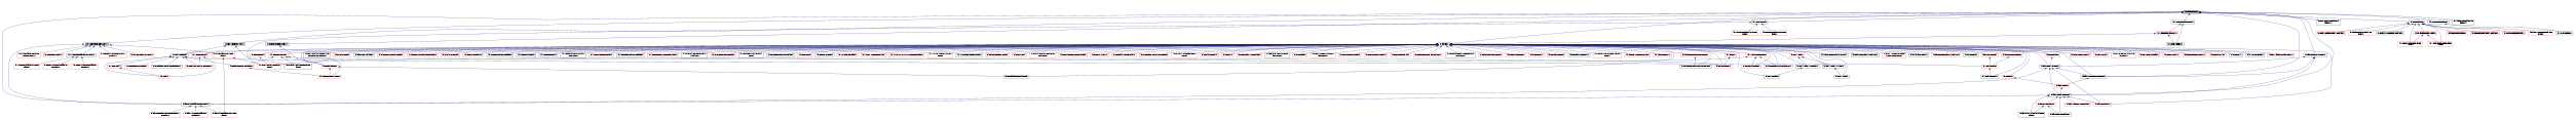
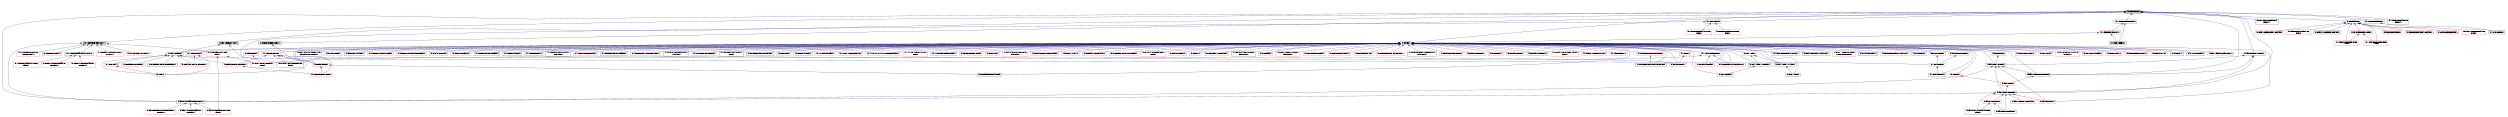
  digraph {
    node [color=red fillcolor=white fontname=Helvetica fontsize=10 shape=record style=filled]
    edge [color=midnightblue dir=back fontname=Helvetica fontsize=10 labelfontname=Helvetica labelfontsize=10 style=solid]
    n1 [color=black fillcolor=grey75 fontcolor=black height=0.2 label="itkLightObject.h" width=0.4]
    n2 [color=black height=0.2 label="itkCellInterfaceVisitor.h" width=0.4]
    n3 [color=black height=0.2 label="itkFFTWFFTImageFilterInit\lFactory.h" width=0.4]
    n4 [color=black height=0.2 label="itkFiniteDifferenceFunction.h" width=0.4]
    n5 [color=black height=0.2 label="itkGPUFiniteDifferenceFunction.h" width=0.4]
    n6 [color=black height=0.2 label="itkGPUContextManager.h" width=0.4]
    n7 [color=black height=0.2 label="itkGPUImageDataManager.h" width=0.4]
    n8 [color=black height=0.2 label="itkGPUKernelManager.h" width=0.4]
    n9 [color=black height=0.2 label="itkLabelObject.h" width=0.4]
    n10 [color=black height=0.2 label="itkMRCHeaderObject.h" width=0.4]
    n11 [color=black height=0.2 label="itkMetaDataObjectBase.h" width=0.4]
    n12 [color=black height=0.2 label="itkObject.h" width=0.4]
    n13 [color=black height=0.2 label="itkNarrowBand.h" width=0.4]
    n14 [color=black height=0.2 label="itkSpatialObjectProperty.h" width=0.4]
    n15 [color=black height=0.2 label="itkVnlFFTImageFilterInit\lFactory.h" width=0.4]
    n16 [color=black height=0.2 label="itkCellInterface.h" width=0.4]
    n17 [color=black height=0.2 label="itkSimplexMeshAdaptTopology\lFilter.h" width=0.4]
    n18 [color=black height=0.2 label="itkAnisotropicDiffusionFunction.h" width=0.4]
    n19 [height=0.2 label="itkCurvatureFlowFunction.h" width=0.4]
    n20 [height=0.2 label="itkFiniteDifferenceImage\lFilter.h" width=0.4]
    n21 [height=0.2 label="itkFiniteDifferenceSparse\lImageFunction.h" width=0.4]
    n22 [height=0.2 label="itkLevelSetFunction.h" width=0.4]
    n23 [height=0.2 label="itkPDEDeformableRegistration\lFunction.h" width=0.4]
    n24 [height=0.2 label="itkGPUFiniteDifferenceImage\lFilter.h" width=0.4]
    n25 [height=0.2 label="itkGPUAnisotropicDiffusion\lFunction.h" width=0.4]
    n26 [height=0.2 label="itkGPUPDEDeformableRegistration\lFunction.h" width=0.4]
    n27 [color=black height=0.2 label="itkGPUDataManager.h" width=0.4]
    n28 [height=0.2 label="itkGPUImage.h" width=0.4]
    n29 [height=0.2 label="itkGPUReduction.h" width=0.4]
    n30 [color=black height=0.2 label="itkGPUBinaryThresholdImage\lFilter.h" width=0.4]
    n31 [color=black height=0.2 label="itkGPUCastImageFilter.h" width=0.4]
    n32 [height=0.2 label="itkGPUFunctorBase.h" width=0.4]
    n33 [height=0.2 label="itkGPUImageToImageFilter.h" width=0.4]
    n34 [height=0.2 label="itkAttributeLabelObject.h" width=0.4]
    n35 [height=0.2 label="itkBinaryImageToLabelMap\lFilter.h" width=0.4]
    n36 [height=0.2 label="itkLabelImageToLabelMapFilter.h" width=0.4]
    n37 [height=0.2 label="itkLabelSelectionLabelMap\lFilter.h" width=0.4]
    n38 [color=black height=0.2 label="itkLabelUniqueLabelMapFilter.h" width=0.4]
    n39 [height=0.2 label="itkLevelSetSparseImage.h" width=0.4]
    n40 [height=0.2 label="itkMalcolmSparseLevelSet\lImage.h" width=0.4]
    n41 [height=0.2 label="itkWhitakerSparseLevelSet\lImage.h" width=0.4]
    n42 [height=0.2 label="itkShapeLabelObject.h" width=0.4]
    n43 [height=0.2 label="itkShapeRelabelLabelMapFilter.h" width=0.4]
    n44 [color=black height=0.2 label="itkMRCImageIO.h" width=0.4]
    n45 [color=black height=0.2 label="itkHDF5ImageIO.h" width=0.4]
    n46 [height=0.2 label="itkMetaDataDictionary.h" width=0.4]
    n47 [height=0.2 label="itkMetaSceneConverter.h" width=0.4]
    n48 [color=black height=0.2 label="itkMeshIOFactory.h" width=0.4]
    n49 [color=black height=0.2 label="itkArchetypeSeriesFileNames.h" width=0.4]
    n50 [color=black height=0.2 label="itkBSplineTransformInitializer.h" width=0.4]
    n51 [height=0.2 label="itkBinaryImageToLevelSet\lImageAdaptorBase.h" width=0.4]
    n52 [color=black height=0.2 label="itkBuildInformation.h" width=0.4]
    n53 [height=0.2 label="itkByteSwapper.h" width=0.4]
    n54 [height=0.2 label="itkCenteredTransformInitializer.h" width=0.4]
    n55 [color=black height=0.2 label="itkColorTable.h" width=0.4]
    n56 [height=0.2 label="itkColormapFunction.h" width=0.4]
    n57 [height=0.2 label="itkCommand.h" width=0.4]
    n58 [height=0.2 label="itkConvergenceMonitoring\lFunction.h" width=0.4]
    n59 [height=0.2 label="itkConvertPixelBuffer.h" width=0.4]
    n60 [height=0.2 label="itkCostFunction.h" width=0.4]
    n61 [height=0.2 label="itkCreateObjectFunction.h" width=0.4]
    n62 [height=0.2 label="itkDOMNode.h" width=0.4]
    n63 [color=black height=0.2 label="itkDOMNodeXMLReader.h" width=0.4]
    n64 [color=black height=0.2 label="itkDOMReader.h" width=0.4]
    n65 [color=black height=0.2 label="itkDOMNodeXMLWriter.h" width=0.4]
    n66 [color=black height=0.2 label="itkDOMWriter.h" width=0.4]
    n67 [height=0.2 label="itkDataObject.h" width=0.4]
    n68 [height=0.2 label="itkDecisionRule.h" width=0.4]
    n69 [color=black height=0.2 label="itkDirectory.h" width=0.4]
    n70 [height=0.2 label="itkDomainThreader.h" width=0.4]
    n71 [color=black height=0.2 label="itkDynamicLoader.h" width=0.4]
    n72 [height=0.2 label="itkFFTWGlobalConfiguration.h" width=0.4]
    n73 [color=black height=0.2 label="itkFastMarchingImageToNode\lPairContainerAdaptor.h" width=0.4]
    n74 [height=0.2 label="itkFunctionBase.h" width=0.4]
    n75 [color=black height=0.2 label="itkGeometryUtilities.h" width=0.4]
    n76 [height=0.2 label="itkHistogramAlgorithmBase.h" width=0.4]
    n77 [height=0.2 label="itkHistogramThresholdCalculator.h" width=0.4]
    n78 [height=0.2 label="itkIPLFileNameList.h" width=0.4]
    n79 [height=0.2 label="itkIdentityTransform.h" width=0.4]
    n80 [color=black height=0.2 label="itkImageContainerInterface.h" width=0.4]
    n81 [color=black height=0.2 label="itkImageDuplicator.h" width=0.4]
    n82 [color=black height=0.2 label="itkImageIOFactory.h" width=0.4]
    n83 [color=black height=0.2 label="itkImagePCADecomposition\lCalculator.h" width=0.4]
    n84 [height=0.2 label="itkImportImageContainer.h" width=0.4]
    n85 [color=black height=0.2 label="itkIndexedContainerInterface.h" width=0.4]
    n86 [height=0.2 label="itkKdTree.h" width=0.4]
    n87 [height=0.2 label="itkPointsLocator.h" width=0.4]
    n88 [height=0.2 label="itkKdTreeBasedKmeansEstimator.h" width=0.4]
    n89 [color=black height=0.2 label="itkLandmarkBasedTransform\lInitializer.h" width=0.4]
    n90 [height=0.2 label="itkLevelSetContainerBase.h" width=0.4]
    n91 [color=black height=0.2 label="itkLevelSetDomainPartition\lBase.h" width=0.4]
    n92 [color=black height=0.2 label="itkLevelSetEquationContainer.h" width=0.4]
    n93 [height=0.2 label="itkLevelSetEquationTermBase.h" width=0.4]
    n94 [color=black height=0.2 label="itkLevelSetEquationTermContainer.h" width=0.4]
    n95 [height=0.2 label="itkLightProcessObject.h" width=0.4]
    n96 [height=0.2 label="itkLogOutput.h" width=0.4]
    n97 [color=black height=0.2 label="itkLoggerManager.h" width=0.4]
    n98 [height=0.2 label="itkMRASlabIdentifier.h" width=0.4]
    n99 [height=0.2 label="itkMapContainer.h" width=0.4]
    n100 [height=0.2 label="itkMemoryUsageObserver.h" width=0.4]
    n101 [height=0.2 label="itkMinimumMaximumImageCalculator.h" width=0.4]
    n102 [height=0.2 label="itkMixtureModelComponent\lBase.h" width=0.4]
    n103 [height=0.2 label="itkMultiThreaderBase.h" width=0.4]
    n104 [height=0.2 label="itkThreadedDomainPartitioner.h" width=0.4]
    n105 [color=black height=0.2 label="itkNumericSeriesFileNames.h" width=0.4]
    n106 [height=0.2 label="itkObjectStore.h" width=0.4]
    n107 [height=0.2 label="itkObjectToObjectMetric.h" width=0.4]
    n108 [height=0.2 label="itkOptimizer.h" width=0.4]
    n109 [height=0.2 label="itkOptimizerParameterScales\lEstimator.h" width=0.4]
    n110 [height=0.2 label="itkOptimizerParametersHelper.h" width=0.4]
    n111 [height=0.2 label="itkOutputWindow.h" width=0.4]
    n112 [height=0.2 label="itkProbabilityDistribution.h" width=0.4]
    n113 [height=0.2 label="itkQuadEdgeMeshFunctionBase.h" width=0.4]
    n114 [height=0.2 label="itkRandomVariateGenerator\lBase.h" width=0.4]
    n115 [height=0.2 label="itkRealTimeClock.h" width=0.4]
    n116 [height=0.2 label="itkRegion.h" width=0.4]
    n117 [height=0.2 label="itkRegionGrowImageFilter.h" width=0.4]
    n118 [color=black height=0.2 label="itkRegularExpressionSeries\lFileNames.h" width=0.4]
    n119 [height=0.2 label="itkRingBuffer.h" width=0.4]
    n120 [height=0.2 label="itkScalarImageToHistogram\lGenerator.h" width=0.4]
    n121 [height=0.2 label="itkSegmentationBorder.h" width=0.4]
    n122 [height=0.2 label="itkSegmentationRegion.h" width=0.4]
    n123 [height=0.2 label="itkSparseFieldLayer.h" width=0.4]
    n124 [height=0.2 label="itkSparseFrequencyContainer2.h" width=0.4]
    n125 [color=black height=0.2 label="itkSpatialObjectDuplicator.h" width=0.4]
    n126 [color=black height=0.2 label="itkSpatialObjectToImageStatistics\lCalculator.h" width=0.4]
    n127 [height=0.2 label="itkStoppingCriterionBase.h" width=0.4]
    n128 [height=0.2 label="itkSubsamplerBase.h" width=0.4]
    n129 [height=0.2 label="itkThreadPool.h" width=0.4]
    n130 [height=0.2 label="itkTransformBase.h" width=0.4]
    n131 [color=black height=0.2 label="itkTransformIOFactory.h" width=0.4]
    n132 [height=0.2 label="itkTransformParametersAdaptor\lBase.h" width=0.4]
    n133 [height=0.2 label="itkValarrayImageContainer.h" width=0.4]
    n134 [height=0.2 label="itkVectorContainer.h" width=0.4]
    n135 [height=0.2 label="itkVersion.h" width=0.4]
    n136 [height=0.2 label="itkVideoIOFactory.h" width=0.4]
    n137 [height=0.2 label="itkNarrowBandImageFilter\lBase.h" width=0.4]
    n138 [height=0.2 label="itkArchetypeSeriesFileNames\lFilter.h" width=0.4]
    n139 [height=0.2 label="itkIsoContourDistanceImage\lFilter.h" width=0.4]
    n140 [height=0.2 label="itkSpatialObject.h" width=0.4]
    n141 [height=0.2 label="itkDefaultDynamicMeshTraits.h" width=0.4]
    n142 [height=0.2 label="itkDefaultStaticMeshTraits.h" width=0.4]
    n143 [height=0.2 label="itkMesh.h" width=0.4]
    n144 [height=0.2 label="itkMeshIOBase.h" width=0.4]
    n145 [color=black height=0.2 label="itkQuadEdgeMeshExtendedTraits.h" width=0.4]
    n146 [height=0.2 label="itkQuadEdgeMeshTraits.h" width=0.4]
    n147 [height=0.2 label="itkVertexCell.h" width=0.4]
    n148 [height=0.2 label="itkAnisotropicDiffusionImage\lFilter.h" width=0.4]
    n149 [height=0.2 label="itkScalarAnisotropicDiffusion\lFunction.h" width=0.4]
    n150 [height=0.2 label="itkVectorAnisotropicDiffusion\lFunction.h" width=0.4]
    n1 -> n2
    n1 -> n3
    n1 -> n4
    n1 -> n5
    n1 -> n6
    n1 -> n7
    n1 -> n8
    n1 -> n9
    n1 -> n10
    n1 -> n11
    n1 -> n12
    n1 -> n13
    n1 -> n14
    n1 -> n15
    n2 -> n16
    n2 -> n17
    n4 -> n5
    n4 -> n18
    n4 -> n19
    n4 -> n20
    n4 -> n21
    n4 -> n22
    n4 -> n23
    n5 -> n24
    n5 -> n25
    n5 -> n26
    n6 -> n7
    n6 -> n8
    n6 -> n27
    n7 -> n28
    n8 -> n5
    n8 -> n29
    n8 -> n30
    n8 -> n31
    n8 -> n32
    n8 -> n33
    n9 -> n34
    n9 -> n35
    n9 -> n36
    n9 -> n37
    n9 -> n38
    n9 -> n39
    n9 -> n40
    n9 -> n41
    n9 -> n42
    n9 -> n43
    n10 -> n44
    n11 -> n45
    n11 -> n46
    n12 -> n7
    n12 -> n16
    n12 -> n27
    n12 -> n29
    n12 -> n47
    n12 -> n48
    n12 -> n49
    n12 -> n50
    n12 -> n51
    n12 -> n52
    n12 -> n53
    n12 -> n54
    n12 -> n55
    n12 -> n56
    n12 -> n57
    n12 -> n58
    n12 -> n59
    n12 -> n60
    n12 -> n61
    n12 -> n62
    n12 -> n63
    n12 -> n64
    n12 -> n65
    n12 -> n66
    n12 -> n67
    n12 -> n68
    n12 -> n69
    n12 -> n70
    n12 -> n71
    n12 -> n72
    n12 -> n73
    n12 -> n74
    n12 -> n75
    n12 -> n76
    n12 -> n77
    n12 -> n78
    n12 -> n79
    n12 -> n80
    n12 -> n81
    n12 -> n82
    n12 -> n83
    n12 -> n84
    n12 -> n85
    n12 -> n86
    n12 -> n87
    n12 -> n88
    n12 -> n89
    n12 -> n90
    n12 -> n91
    n12 -> n92
    n12 -> n93
    n12 -> n94
    n12 -> n95
    n12 -> n96
    n12 -> n97
    n12 -> n98
    n12 -> n99
    n12 -> n100
    n12 -> n101
    n12 -> n102
    n12 -> n103
    n12 -> n104
    n12 -> n105
    n12 -> n106
    n12 -> n107
    n12 -> n108
    n12 -> n109
    n12 -> n110
    n12 -> n111
    n12 -> n112
    n12 -> n113
    n12 -> n114
    n12 -> n115
    n12 -> n116
    n12 -> n117
    n12 -> n118
    n12 -> n119
    n12 -> n120
    n12 -> n121
    n12 -> n122
    n12 -> n123
    n12 -> n124
    n12 -> n125
    n12 -> n126
    n12 -> n127
    n12 -> n128
    n12 -> n129
    n12 -> n130
    n12 -> n131
    n12 -> n132
    n12 -> n133
    n12 -> n134
    n12 -> n135
    n12 -> n136
    n13 -> n137
    n13 -> n138
    n13 -> n139
    n14 -> n140
    n16 -> n141
    n16 -> n142
    n16 -> n143
    n16 -> n144
    n16 -> n145
    n16 -> n146
    n16 -> n147
    n18 -> n148
    n18 -> n149
    n18 -> n150
    n20 -> n24
    n20 -> n137
    n27 -> n5
    n27 -> n7
    n27 -> n8
    n27 -> n29
    n28 -> n8
    n32 -> n30
    n32 -> n31
    n39 -> n40
    n39 -> n41
    n46 -> n12
    n46 -> n45
    n53 -> n144
    n62 -> n63
    n62 -> n65
    n63 -> n64
    n65 -> n66
    n67 -> n27
    n86 -> n87
    n93 -> n94
    n95 -> n144
    n99 -> n141
    n99 -> n143
    n103 -> n70
    n103 -> n104
    n103 -> n137
    n106 -> n137
    n134 -> n17
    n134 -> n87
    n134 -> n140
    n134 -> n142
+   n134 -> n143
    n135 -> n28
    n140 -> n47
    n140 -> n125
    n142 -> n47
    n144 -> n48
    n147 -> n143
  }
